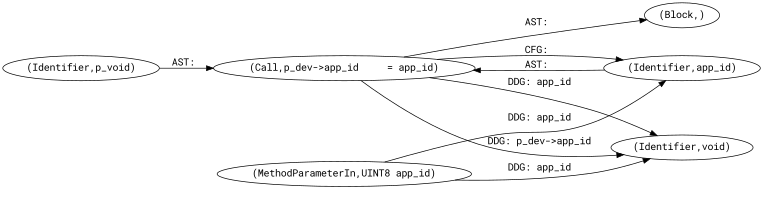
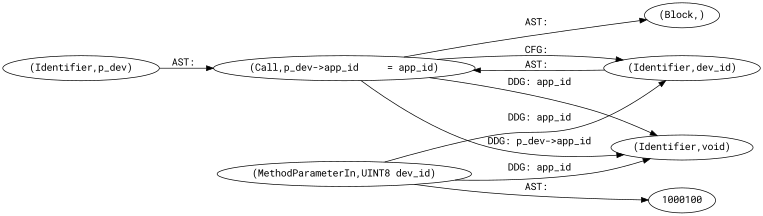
  digraph {
    fontname="Roboto Mono"
    rankdir=LR
    node [fontname="Roboto Mono"]
    edge [fontname="Roboto Mono"]
    n1 [label="(Call,p_dev->app_id     = app_id)"]
    n2 [label="(Block,)"]
-   n3 [label="(Identifier,app_id)"]
+   n3 [label="(Identifier,dev_id)"]
    n4 [label="(Identifier,void)"]
-   n5 [label="(MethodParameterIn,UINT8 app_id)"]
-   n7 [label="(Identifier,p_void)"]
+   n5 [label="(MethodParameterIn,UINT8 dev_id)"]
+   1000100
+   n7 [label="(Identifier,p_dev)"]
    n1 -> n2 [label="AST: "]
    n1 -> n3 [label="CFG: "]
    n1 -> n4 [label="DDG: p_dev->app_id"]
    n1 -> n4 [label="DDG: app_id"]
    n3 -> n1 [label="AST: "]
    n5 -> n3 [label="DDG: app_id"]
    n5 -> n4 [label="DDG: app_id"]
+   n5 -> 1000100 [label="AST: "]
    n7 -> n1 [label="AST: "]
  }
